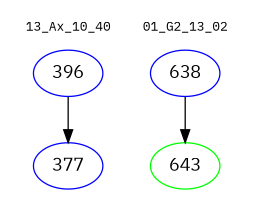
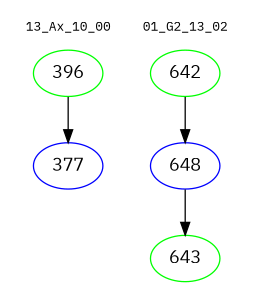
  digraph {
    fontname="IBM Plex Mono"
    node [color=green fontname="IBM Plex Mono"]
    edge [color=black fontname="IBM Plex Mono"]
-   n1 [color=blue label=396]
+   n1 [label=396]
    n2 [color=blue label=377]
-   n4 [color=blue label=638]
+   n3 [label=642]
+   n4 [color=blue label=648]
    n5 [label=643]
    subgraph cluster_1 {
      color=white
      fontsize=10
-     label="13_Ax_10_40"
+     label="13_Ax_10_00"
      n1
      n2
    }
    subgraph cluster_2 {
      color=white
      fontsize=10
      label="01_G2_13_02"
+     n3
      n4
      n5
    }
    n1 -> n2
+   n3 -> n4
    n4 -> n5
  }
